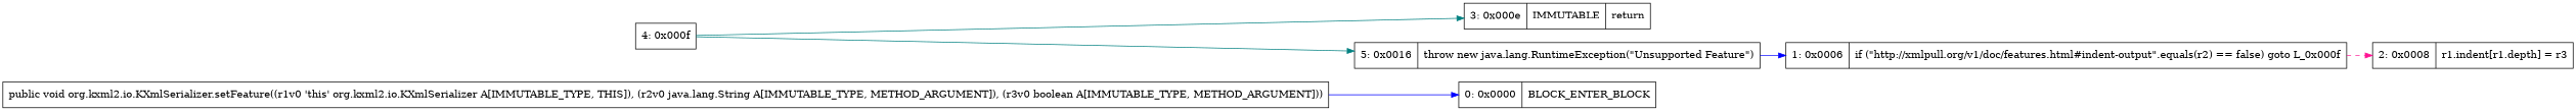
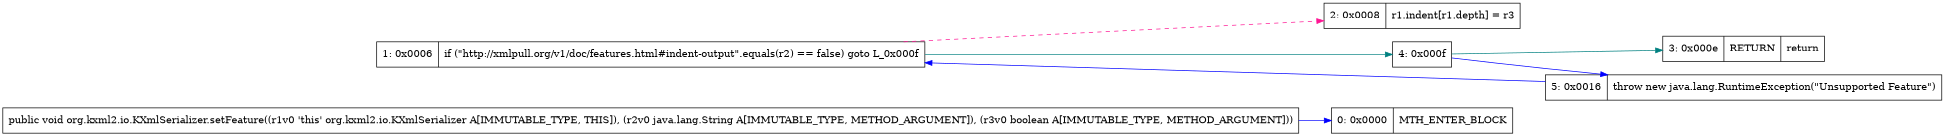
  digraph {
    rankdir=LR
    node [shape=record]
    edge [color=teal]
-   n1 [label="{0\:\ 0x0000|BLOCK_ENTER_BLOCK\l}"]
+   n1 [label="{0\:\ 0x0000|MTH_ENTER_BLOCK\l}"]
    n2 [label="{1\:\ 0x0006|if (\"http:\/\/xmlpull.org\/v1\/doc\/features.html#indent\-output\".equals(r2) == false) goto L_0x000f\l}"]
    n3 [label="{2\:\ 0x0008|r1.indent[r1.depth] = r3\l}"]
    n4 [label="{4\:\ 0x000f}"]
-   n5 [label="{3\:\ 0x000e|IMMUTABLE\l|return\l}"]
+   n5 [label="{3\:\ 0x000e|RETURN\l|return\l}"]
    n6 [label="{5\:\ 0x0016|throw new java.lang.RuntimeException(\"Unsupported Feature\")\l}"]
    n7 [label="{public void org.kxml2.io.KXmlSerializer.setFeature((r1v0 'this' org.kxml2.io.KXmlSerializer A[IMMUTABLE_TYPE, THIS]), (r2v0 java.lang.String A[IMMUTABLE_TYPE, METHOD_ARGUMENT]), (r3v0 boolean A[IMMUTABLE_TYPE, METHOD_ARGUMENT])) }"]
    n2 -> n3 [color=deeppink style=dashed]
+   n2 -> n4
    n4 -> n5
-   n4 -> n6
+   n4 -> n6 [color=blue]
    n6 -> n2 [color=blue]
    n7 -> n1 [color=blue]
  }
